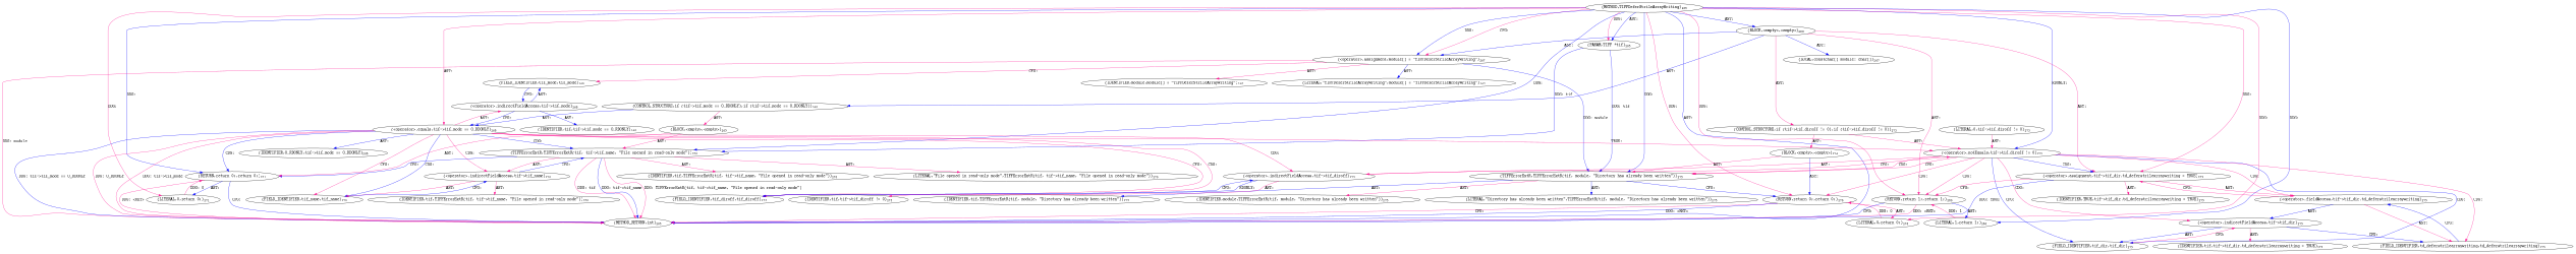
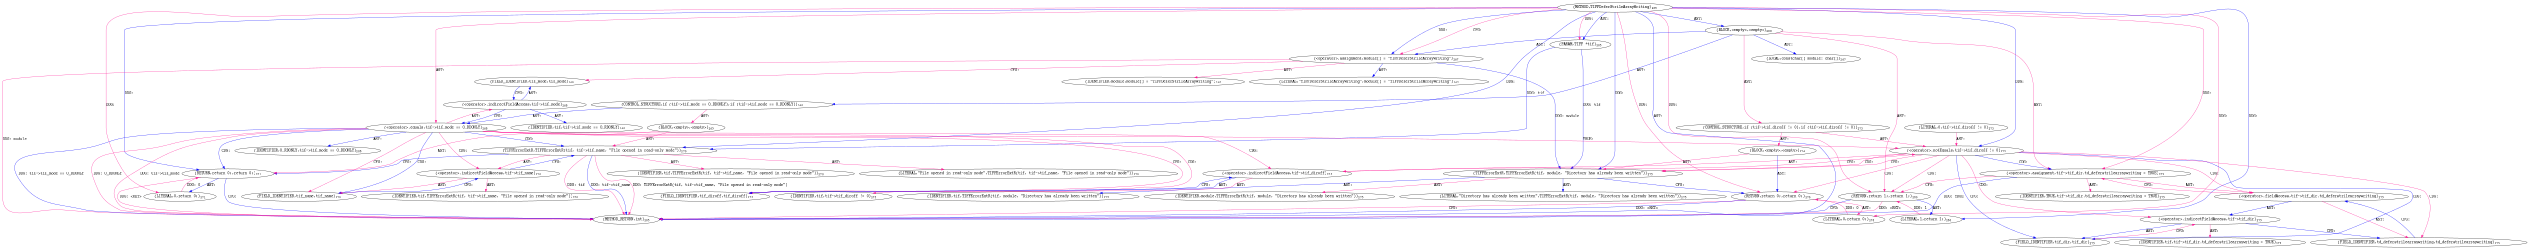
  digraph {
    fontname="Courier Prime"
    node [fontname="Courier Prime"]
    edge [color=deeppink fontname="Courier Prime"]
    n1 [label=<(METHOD,TIFFDeferStrileArrayWriting)<SUB>265</SUB>>]
    n2 [label=<(PARAM,TIFF *tif)<SUB>265</SUB>>]
    n3 [label=<(BLOCK,&lt;empty&gt;,&lt;empty&gt;)<SUB>266</SUB>>]
    n4 [label=<(&lt;operator&gt;.assignment,module[] = &quot;TIFFDeferStrileArrayWriting&quot;)<SUB>267</SUB>>]
    n5 [label=<(&lt;operator&gt;.equals,tif-&gt;tif_mode == O_RDONLY)<SUB>268</SUB>>]
    n6 [label=<(TIFFErrorExtR,TIFFErrorExtR(tif, tif-&gt;tif_name, &quot;File opened in read-only mode&quot;))<SUB>270</SUB>>]
    n7 [label=<(RETURN,return 0;,return 0;)<SUB>271</SUB>>]
    n8 [label=<(LITERAL,0,return 0;)<SUB>271</SUB>>]
    n9 [label=<(&lt;operator&gt;.notEquals,tif-&gt;tif_diroff != 0)<SUB>273</SUB>>]
    n10 [label=<(TIFFErrorExtR,TIFFErrorExtR(tif, module, &quot;Directory has already been written&quot;))<SUB>275</SUB>>]
    n11 [label=<(RETURN,return 0;,return 0;)<SUB>276</SUB>>]
    n12 [label=<(LITERAL,0,return 0;)<SUB>276</SUB>>]
    n13 [label=<(&lt;operator&gt;.assignment,tif-&gt;tif_dir.td_deferstrilearraywriting = TRUE)<SUB>279</SUB>>]
    n14 [label=<(RETURN,return 1;,return 1;)<SUB>280</SUB>>]
    n15 [label=<(LITERAL,1,return 1;)<SUB>280</SUB>>]
    n16 [label=<(METHOD_RETURN,int)<SUB>265</SUB>>]
    n17 [label=<(LOCAL,constchar[] module: char[])<SUB>267</SUB>>]
    n18 [label=<(CONTROL_STRUCTURE,if (tif-&gt;tif_mode == O_RDONLY),if (tif-&gt;tif_mode == O_RDONLY))<SUB>268</SUB>>]
    n19 [label=<(CONTROL_STRUCTURE,if (tif-&gt;tif_diroff != 0),if (tif-&gt;tif_diroff != 0))<SUB>273</SUB>>]
    n20 [label=<(IDENTIFIER,module,module[] = &quot;TIFFDeferStrileArrayWriting&quot;)<SUB>267</SUB>>]
    n21 [label=<(LITERAL,&quot;TIFFDeferStrileArrayWriting&quot;,module[] = &quot;TIFFDeferStrileArrayWriting&quot;)<SUB>267</SUB>>]
    n22 [label=<(FIELD_IDENTIFIER,tif_mode,tif_mode)<SUB>268</SUB>>]
    n23 [label=<(&lt;operator&gt;.indirectFieldAccess,tif-&gt;tif_mode)<SUB>268</SUB>>]
    n24 [label=<(IDENTIFIER,O_RDONLY,tif-&gt;tif_mode == O_RDONLY)<SUB>268</SUB>>]
    n25 [label=<(&lt;operator&gt;.indirectFieldAccess,tif-&gt;tif_name)<SUB>270</SUB>>]
    n26 [label=<(FIELD_IDENTIFIER,tif_name,tif_name)<SUB>270</SUB>>]
    n27 [label=<(&lt;operator&gt;.indirectFieldAccess,tif-&gt;tif_diroff)<SUB>273</SUB>>]
    n28 [label=<(FIELD_IDENTIFIER,tif_diroff,tif_diroff)<SUB>273</SUB>>]
    n29 [label=<(IDENTIFIER,tif,TIFFErrorExtR(tif, tif-&gt;tif_name, &quot;File opened in read-only mode&quot;))<SUB>270</SUB>>]
    n30 [label=<(LITERAL,&quot;File opened in read-only mode&quot;,TIFFErrorExtR(tif, tif-&gt;tif_name, &quot;File opened in read-only mode&quot;))<SUB>270</SUB>>]
    n31 [label=<(&lt;operator&gt;.fieldAccess,tif-&gt;tif_dir.td_deferstrilearraywriting)<SUB>279</SUB>>]
    n32 [label=<(&lt;operator&gt;.indirectFieldAccess,tif-&gt;tif_dir)<SUB>279</SUB>>]
    n33 [label=<(FIELD_IDENTIFIER,tif_dir,tif_dir)<SUB>279</SUB>>]
    n34 [label=<(FIELD_IDENTIFIER,td_deferstrilearraywriting,td_deferstrilearraywriting)<SUB>279</SUB>>]
    n35 [label=<(IDENTIFIER,tif,TIFFErrorExtR(tif, module, &quot;Directory has already been written&quot;))<SUB>275</SUB>>]
    n36 [label=<(IDENTIFIER,module,TIFFErrorExtR(tif, module, &quot;Directory has already been written&quot;))<SUB>275</SUB>>]
    n37 [label=<(LITERAL,&quot;Directory has already been written&quot;,TIFFErrorExtR(tif, module, &quot;Directory has already been written&quot;))<SUB>275</SUB>>]
    n38 [label=<(IDENTIFIER,TRUE,tif-&gt;tif_dir.td_deferstrilearraywriting = TRUE)<SUB>279</SUB>>]
    n39 [label=<(BLOCK,&lt;empty&gt;,&lt;empty&gt;)<SUB>269</SUB>>]
    n40 [label=<(BLOCK,&lt;empty&gt;,&lt;empty&gt;)<SUB>274</SUB>>]
    n41 [label=<(IDENTIFIER,tif,tif-&gt;tif_mode == O_RDONLY)<SUB>268</SUB>>]
    n42 [label=<(IDENTIFIER,tif,TIFFErrorExtR(tif, tif-&gt;tif_name, &quot;File opened in read-only mode&quot;))<SUB>270</SUB>>]
    n43 [label=<(IDENTIFIER,tif,tif-&gt;tif_diroff != 0)<SUB>273</SUB>>]
    n44 [label=<(LITERAL,0,tif-&gt;tif_diroff != 0)<SUB>273</SUB>>]
    n45 [label=<(IDENTIFIER,tif,tif-&gt;tif_dir.td_deferstrilearraywriting = TRUE)<SUB>279</SUB>>]
    n1 -> n2 [color=blue label="AST: "]
    n1 -> n2 [label="DDG: "]
    n1 -> n3 [color=blue label="AST: "]
    n1 -> n4 [label="CFG: "]
    n1 -> n4 [color=blue label="DDG: "]
    n1 -> n5 [label="AST: "]
    n1 -> n6 [color=blue label="DDG: "]
    n1 -> n7 [color=blue label="DDG: "]
    n1 -> n8 [label="DDG: "]
-   n1 -> n9 [color=blue label="RDONLY: "]
+   n1 -> n9 [color=blue label="DDG: "]
    n1 -> n10 [color=blue label="DDG: "]
    n1 -> n11 [label="DDG: "]
    n1 -> n12 [label="DDG: "]
    n1 -> n13 [label="DDG: "]
    n1 -> n14 [label="DDG: "]
    n1 -> n15 [color=blue label="DDG: "]
    n1 -> n16 [color=blue label="AST: "]
    n2 -> n6 [color=blue label="DDG: tif"]
    n2 -> n10 [color=blue label="DDG: tif"]
    n3 -> n4 [color=blue label="AST: "]
    n3 -> n13 [label="AST: "]
    n3 -> n14 [label="AST: "]
    n3 -> n17 [color=blue label="AST: "]
    n3 -> n18 [color=blue label="AST: "]
    n3 -> n19 [label="AST: "]
    n4 -> n10 [color=blue label="DDG: module"]
    n4 -> n16 [label="DDG: module"]
    n4 -> n20 [label="AST: "]
    n4 -> n21 [color=blue label="AST: "]
    n4 -> n22 [label="CFG: "]
    n5 -> n6 [color=blue label="CDG: "]
    n5 -> n7 [color=blue label="CDG: "]
    n5 -> n9 [label="TRUE: "]
    n5 -> n16 [label="DDG: tif-&gt;tif_mode"]
    n5 -> n16 [color=blue label="DDG: tif-&gt;tif_mode == O_RDONLY"]
    n5 -> n16 [label="DDG: O_RDONLY"]
    n5 -> n23 [label="AST: "]
    n5 -> n24 [color=blue label="AST: "]
    n5 -> n25 [label="CDG: "]
    n5 -> n26 [label="CFG: "]
    n5 -> n26 [color=blue label="CDG: "]
    n5 -> n27 [label="CDG: "]
    n5 -> n28 [label="CFG: "]
    n5 -> n28 [label="CDG: "]
    n6 -> n7 [color=blue label="CFG: "]
    n6 -> n16 [label="DDG: tif"]
    n6 -> n16 [color=blue label="DDG: tif-&gt;tif_name"]
    n6 -> n16 [label="DDG: TIFFErrorExtR(tif, tif-&gt;tif_name, &quot;File opened in read-only mode&quot;)"]
    n6 -> n25 [label="AST: "]
    n6 -> n29 [label="AST: "]
    n6 -> n30 [label="AST: "]
    n7 -> n8 [color=blue label="AST: "]
    n7 -> n16 [color=blue label="CFG: "]
    n7 -> n16 [label="DDG: &lt;RET&gt;"]
    n8 -> n7 [label="DDG: 0"]
    n9 -> n10 [label="CFG: "]
    n9 -> n10 [label="CDG: "]
    n9 -> n11 [label="CDG: "]
    n9 -> n13 [color=blue label="CDG: "]
    n9 -> n14 [label="CDG: "]
    n9 -> n27 [label="AST: "]
    n9 -> n31 [label="CDG: "]
    n9 -> n32 [label="CDG: "]
    n9 -> n33 [color=blue label="CFG: "]
    n9 -> n33 [color=blue label="CDG: "]
    n9 -> n34 [label="CDG: "]
    n10 -> n11 [color=blue label="CFG: "]
    n10 -> n35 [color=blue label="AST: "]
    n10 -> n36 [label="AST: "]
    n10 -> n37 [color=blue label="AST: "]
    n11 -> n12 [label="AST: "]
    n11 -> n16 [label="CFG: "]
    n11 -> n16 [color=blue label="DDG: &lt;RET&gt;"]
    n12 -> n11 [label="DDG: 0"]
    n13 -> n14 [label="CFG: "]
    n13 -> n16 [color=blue label="DDG: TRUE"]
    n13 -> n31 [label="AST: "]
    n13 -> n38 [label="AST: "]
    n14 -> n15 [color=blue label="AST: "]
    n14 -> n16 [color=blue label="CFG: "]
    n14 -> n16 [label="DDG: &lt;RET&gt;"]
    n15 -> n14 [label="DDG: 1"]
    n18 -> n5 [color=blue label="AST: "]
    n18 -> n39 [label="AST: "]
    n19 -> n9 [label="AST: "]
    n19 -> n40 [label="AST: "]
    n22 -> n23 [color=blue label="CFG: "]
    n23 -> n5 [color=blue label="CFG: "]
    n23 -> n22 [color=blue label="AST: "]
    n23 -> n41 [color=blue label="AST: "]
    n25 -> n6 [color=blue label="CFG: "]
    n25 -> n26 [label="AST: "]
    n25 -> n42 [label="AST: "]
    n26 -> n25 [color=blue label="CFG: "]
    n27 -> n9 [label="CFG: "]
-   n27 -> n28 [color=blue label="RDONLY: "]
+   n27 -> n28 [color=blue label="AST: "]
    n27 -> n43 [label="AST: "]
    n28 -> n27 [color=blue label="CFG: "]
    n31 -> n13 [label="CFG: "]
    n31 -> n32 [color=blue label="AST: "]
    n31 -> n34 [label="AST: "]
    n32 -> n33 [color=blue label="AST: "]
    n32 -> n34 [color=blue label="CFG: "]
    n32 -> n45 [label="AST: "]
    n33 -> n32 [label="CFG: "]
    n34 -> n31 [color=blue label="CFG: "]
    n39 -> n6 [label="AST: "]
    n39 -> n7 [label="AST: "]
    n40 -> n10 [label="AST: "]
    n40 -> n11 [color=blue label="AST: "]
    n44 -> n9 [label="AST: "]
  }
